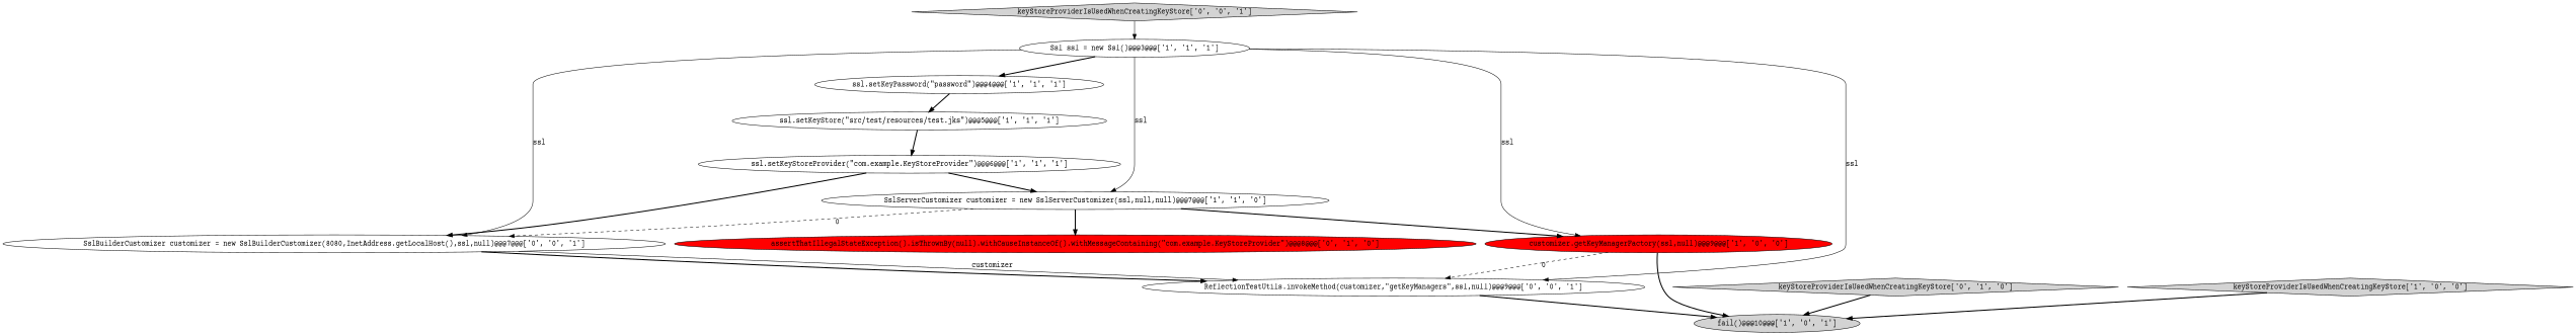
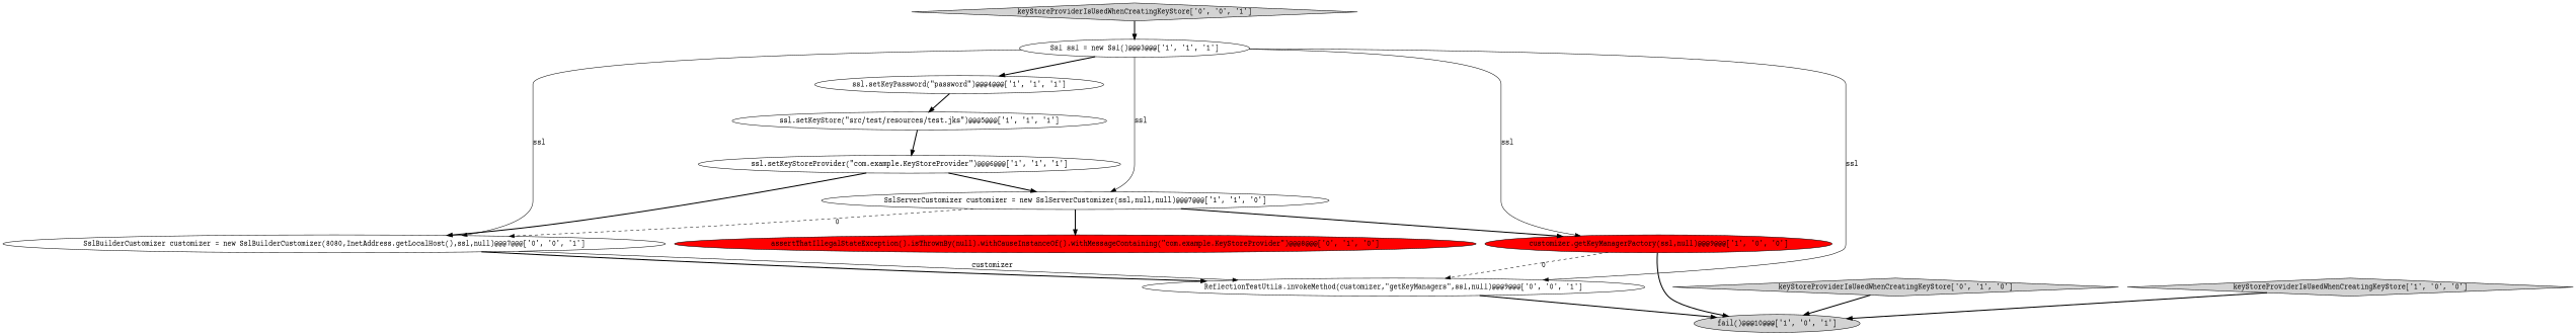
  digraph {
    fontname="Courier Prime"
    node [fillcolor=white fontname="Courier Prime" shape=ellipse style=filled]
    edge [fontname="Courier Prime" style=bold]
    n1 [label="ssl.setKeyStore(\"src/test/resources/test.jks\")@@@5@@@['1', '1', '1']"]
    n2 [label="ssl.setKeyStoreProvider(\"com.example.KeyStoreProvider\")@@@6@@@['1', '1', '1']"]
    n3 [label="SslBuilderCustomizer customizer = new SslBuilderCustomizer(8080,InetAddress.getLocalHost(),ssl,null)@@@7@@@['0', '0', '1']"]
    n4 [label="SslServerCustomizer customizer = new SslServerCustomizer(ssl,null,null)@@@7@@@['1', '1', '0']"]
    n5 [fillcolor=red label="assertThatIllegalStateException().isThrownBy(null).withCauseInstanceOf().withMessageContaining(\"com.example.KeyStoreProvider\")@@@8@@@['0', '1', '0']"]
    n6 [label="ReflectionTestUtils.invokeMethod(customizer,\"getKeyManagers\",ssl,null)@@@9@@@['0', '0', '1']"]
    n7 [fillcolor=lightgray label="fail()@@@10@@@['1', '0', '1']"]
    n8 [label="Ssl ssl = new Ssl()@@@3@@@['1', '1', '1']"]
    n9 [fillcolor=red label="customizer.getKeyManagerFactory(ssl,null)@@@9@@@['1', '0', '0']"]
    n10 [label="ssl.setKeyPassword(\"password\")@@@4@@@['1', '1', '1']"]
    n11 [fillcolor=lightgray label="keyStoreProviderIsUsedWhenCreatingKeyStore['0', '1', '0']" shape=diamond]
    n12 [fillcolor=lightgray label="keyStoreProviderIsUsedWhenCreatingKeyStore['1', '0', '0']" shape=diamond]
    n13 [fillcolor=lightgray label="keyStoreProviderIsUsedWhenCreatingKeyStore['0', '0', '1']" shape=diamond]
    n1 -> n2
    n2 -> n3
    n2 -> n4
    n3 -> n6
    n3 -> n6 [label=customizer style=solid]
    n4 -> n3 [label=0 style=dashed]
    n4 -> n5
    n4 -> n9
    n6 -> n7
    n8 -> n3 [label=ssl style=solid]
    n8 -> n4 [label=ssl style=solid]
    n8 -> n6 [label=ssl style=solid]
    n8 -> n9 [label=ssl style=solid]
    n8 -> n10
    n9 -> n6 [label=0 style=dashed]
    n9 -> n7
    n10 -> n1
    n11 -> n7
    n12 -> n7
-   n13 -> n8 [style=solid]
+   n13 -> n8
  }
